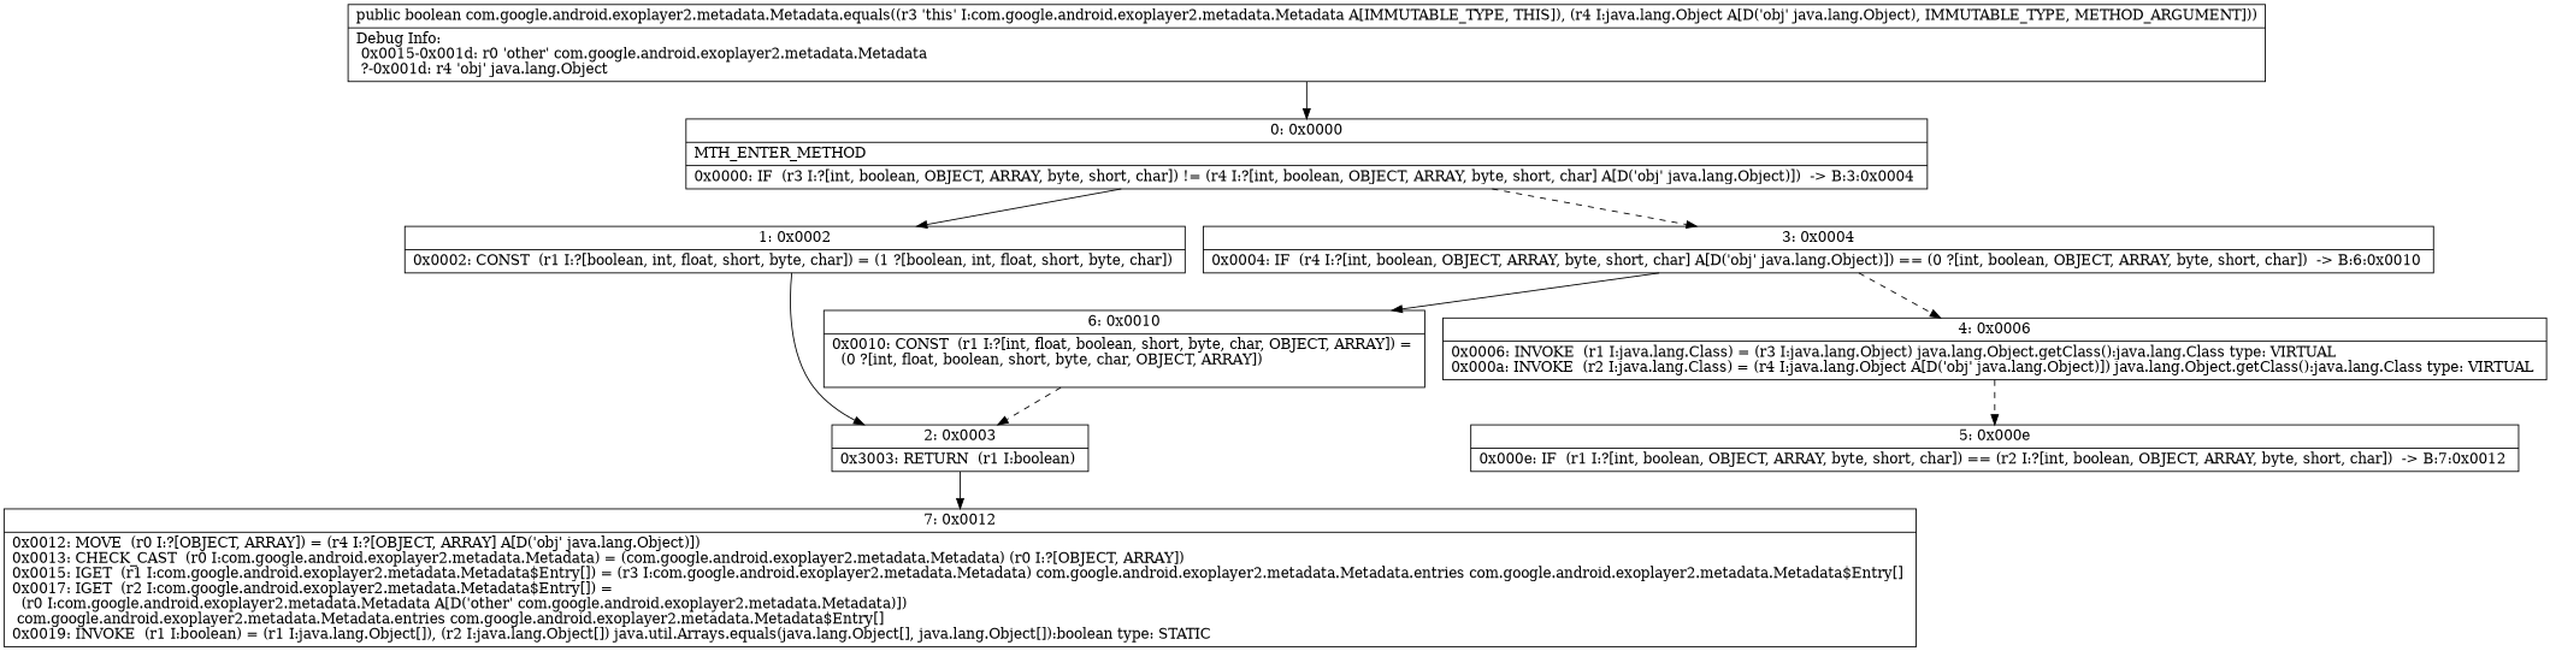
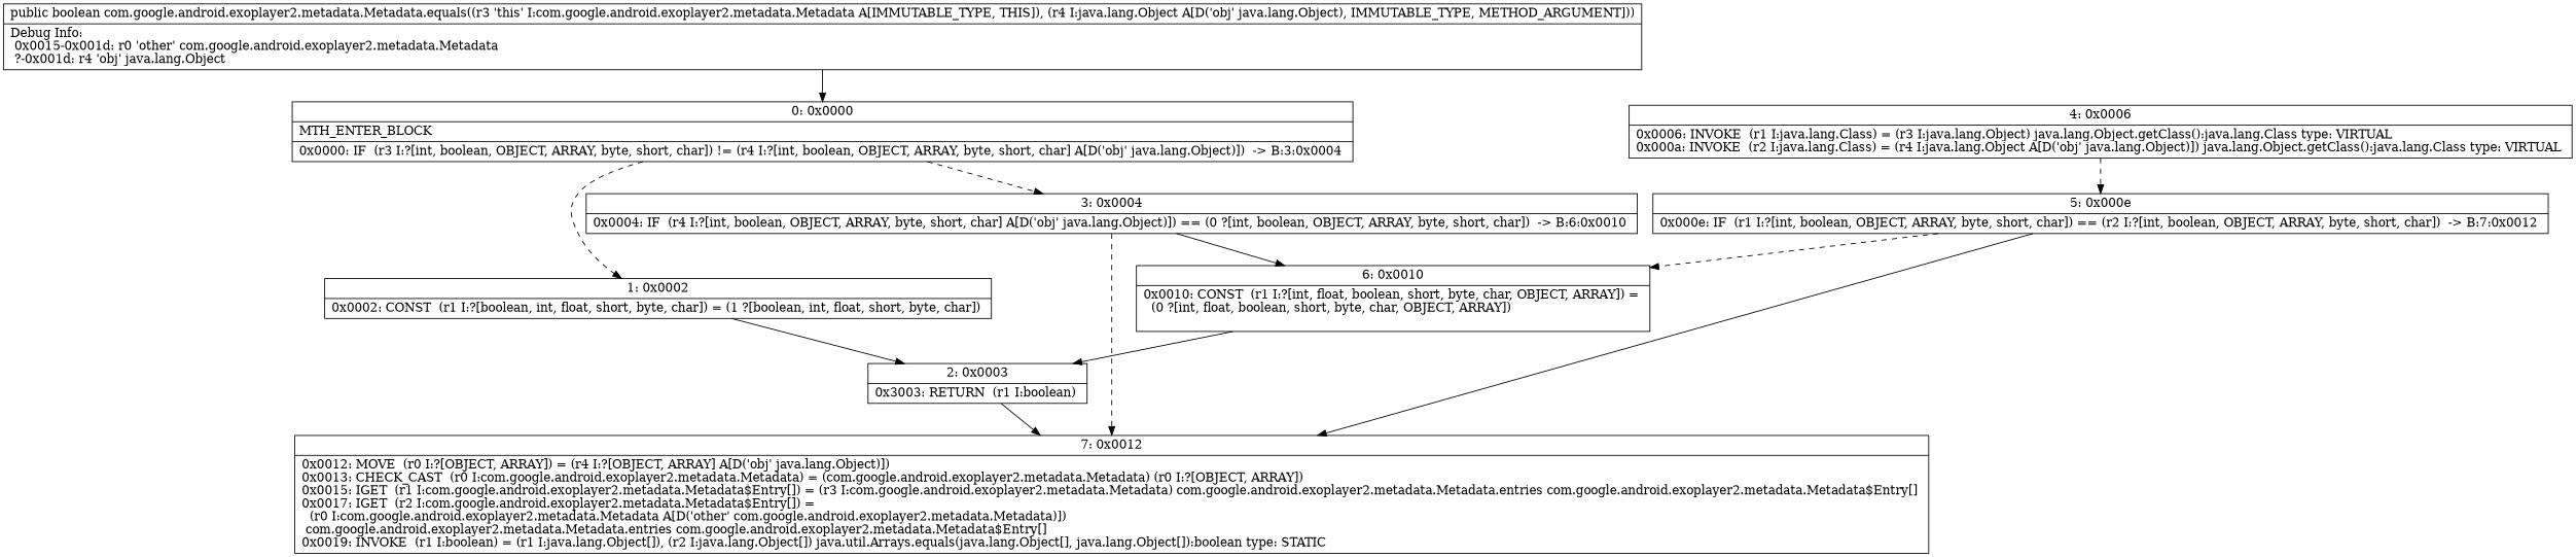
  digraph {
    node [shape=record]
-   n1 [label="{0\:\ 0x0000|MTH_ENTER_METHOD\l|0x0000: IF  (r3 I:?[int, boolean, OBJECT, ARRAY, byte, short, char]) != (r4 I:?[int, boolean, OBJECT, ARRAY, byte, short, char] A[D('obj' java.lang.Object)])  \-\> B:3:0x0004 \l}"]
+   n1 [label="{0\:\ 0x0000|MTH_ENTER_BLOCK\l|0x0000: IF  (r3 I:?[int, boolean, OBJECT, ARRAY, byte, short, char]) != (r4 I:?[int, boolean, OBJECT, ARRAY, byte, short, char] A[D('obj' java.lang.Object)])  \-\> B:3:0x0004 \l}"]
    n2 [label="{1\:\ 0x0002|0x0002: CONST  (r1 I:?[boolean, int, float, short, byte, char]) = (1 ?[boolean, int, float, short, byte, char]) \l}"]
    n3 [label="{3\:\ 0x0004|0x0004: IF  (r4 I:?[int, boolean, OBJECT, ARRAY, byte, short, char] A[D('obj' java.lang.Object)]) == (0 ?[int, boolean, OBJECT, ARRAY, byte, short, char])  \-\> B:6:0x0010 \l}"]
    n4 [label="{2\:\ 0x0003|0x3003: RETURN  (r1 I:boolean) \l}"]
    n5 [label="{4\:\ 0x0006|0x0006: INVOKE  (r1 I:java.lang.Class) = (r3 I:java.lang.Object) java.lang.Object.getClass():java.lang.Class type: VIRTUAL \l0x000a: INVOKE  (r2 I:java.lang.Class) = (r4 I:java.lang.Object A[D('obj' java.lang.Object)]) java.lang.Object.getClass():java.lang.Class type: VIRTUAL \l}"]
    n6 [label="{6\:\ 0x0010|0x0010: CONST  (r1 I:?[int, float, boolean, short, byte, char, OBJECT, ARRAY]) = \l  (0 ?[int, float, boolean, short, byte, char, OBJECT, ARRAY])\l \l}"]
    n7 [label="{7\:\ 0x0012|0x0012: MOVE  (r0 I:?[OBJECT, ARRAY]) = (r4 I:?[OBJECT, ARRAY] A[D('obj' java.lang.Object)]) \l0x0013: CHECK_CAST  (r0 I:com.google.android.exoplayer2.metadata.Metadata) = (com.google.android.exoplayer2.metadata.Metadata) (r0 I:?[OBJECT, ARRAY]) \l0x0015: IGET  (r1 I:com.google.android.exoplayer2.metadata.Metadata$Entry[]) = (r3 I:com.google.android.exoplayer2.metadata.Metadata) com.google.android.exoplayer2.metadata.Metadata.entries com.google.android.exoplayer2.metadata.Metadata$Entry[] \l0x0017: IGET  (r2 I:com.google.android.exoplayer2.metadata.Metadata$Entry[]) = \l  (r0 I:com.google.android.exoplayer2.metadata.Metadata A[D('other' com.google.android.exoplayer2.metadata.Metadata)])\l com.google.android.exoplayer2.metadata.Metadata.entries com.google.android.exoplayer2.metadata.Metadata$Entry[] \l0x0019: INVOKE  (r1 I:boolean) = (r1 I:java.lang.Object[]), (r2 I:java.lang.Object[]) java.util.Arrays.equals(java.lang.Object[], java.lang.Object[]):boolean type: STATIC \l}"]
    n8 [label="{5\:\ 0x000e|0x000e: IF  (r1 I:?[int, boolean, OBJECT, ARRAY, byte, short, char]) == (r2 I:?[int, boolean, OBJECT, ARRAY, byte, short, char])  \-\> B:7:0x0012 \l}"]
    n9 [label="{public boolean com.google.android.exoplayer2.metadata.Metadata.equals((r3 'this' I:com.google.android.exoplayer2.metadata.Metadata A[IMMUTABLE_TYPE, THIS]), (r4 I:java.lang.Object A[D('obj' java.lang.Object), IMMUTABLE_TYPE, METHOD_ARGUMENT]))  | Debug Info:\l  0x0015\-0x001d: r0 'other' com.google.android.exoplayer2.metadata.Metadata\l  ?\-0x001d: r4 'obj' java.lang.Object\l}"]
-   n1 -> n2 [style=solid]
+   n1 -> n2 [style=dashed]
    n1 -> n3 [style=dashed]
    n2 -> n4
-   n3 -> n5 [style=dashed]
+   n3 -> n7 [style=dashed]
    n3 -> n6
    n4 -> n7
    n5 -> n8 [style=dashed]
-   n6 -> n4 [style=dashed]
+   n6 -> n4
+   n8 -> n6 [style=dashed]
+   n8 -> n7
    n9 -> n1
  }
